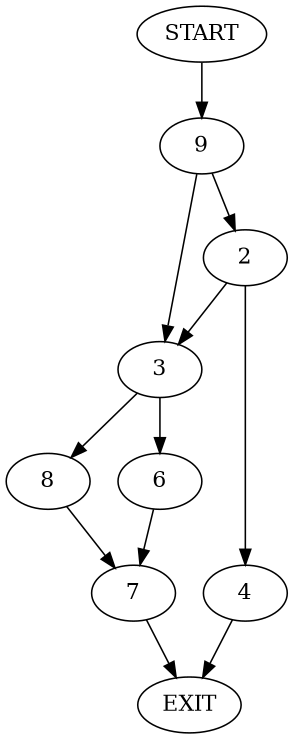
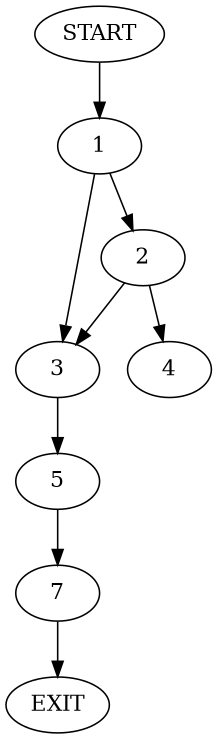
  digraph {
    n1 [label=START]
-   1 [label=9]
+   1
    2
    3
    n5 [label=EXIT]
    4
-   5 [label=8]
-   6
+   5
    7
    n1 -> 1
    1 -> 2
    1 -> 3
    2 -> 3
    2 -> 4
    3 -> 5
-   3 -> 6
-   4 -> n5
    5 -> 7
-   6 -> 7
    7 -> n5
  }
